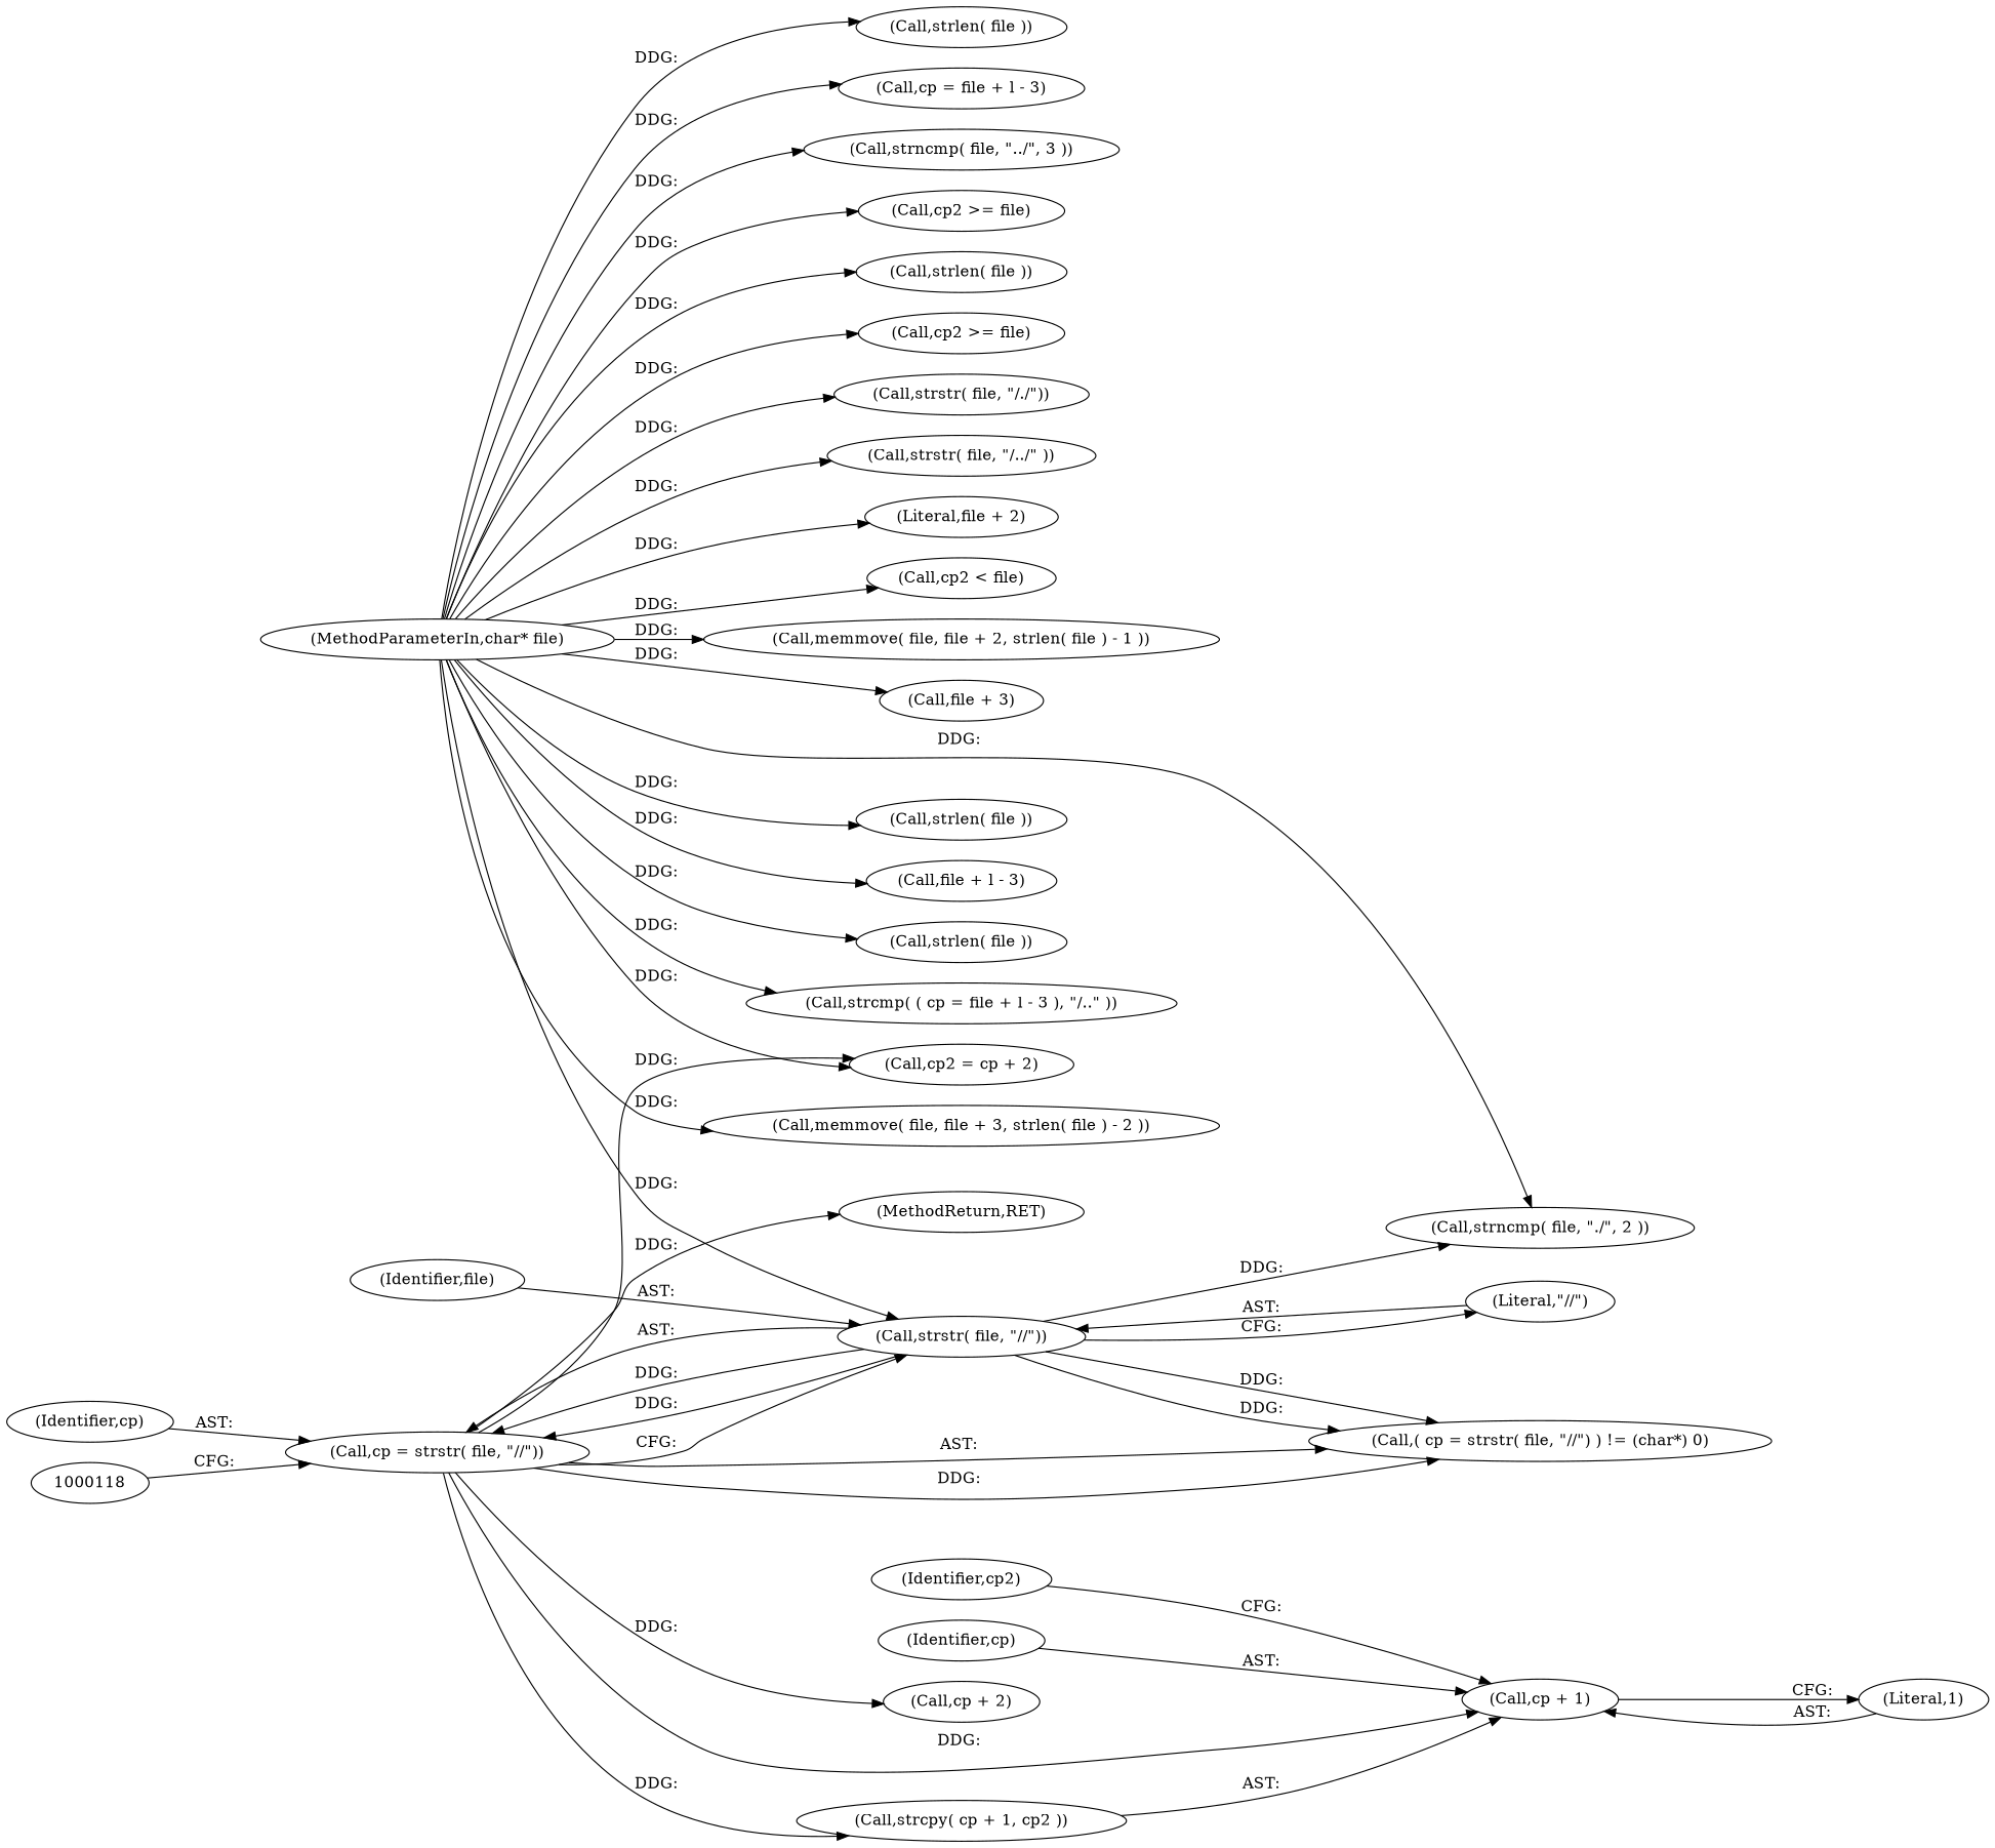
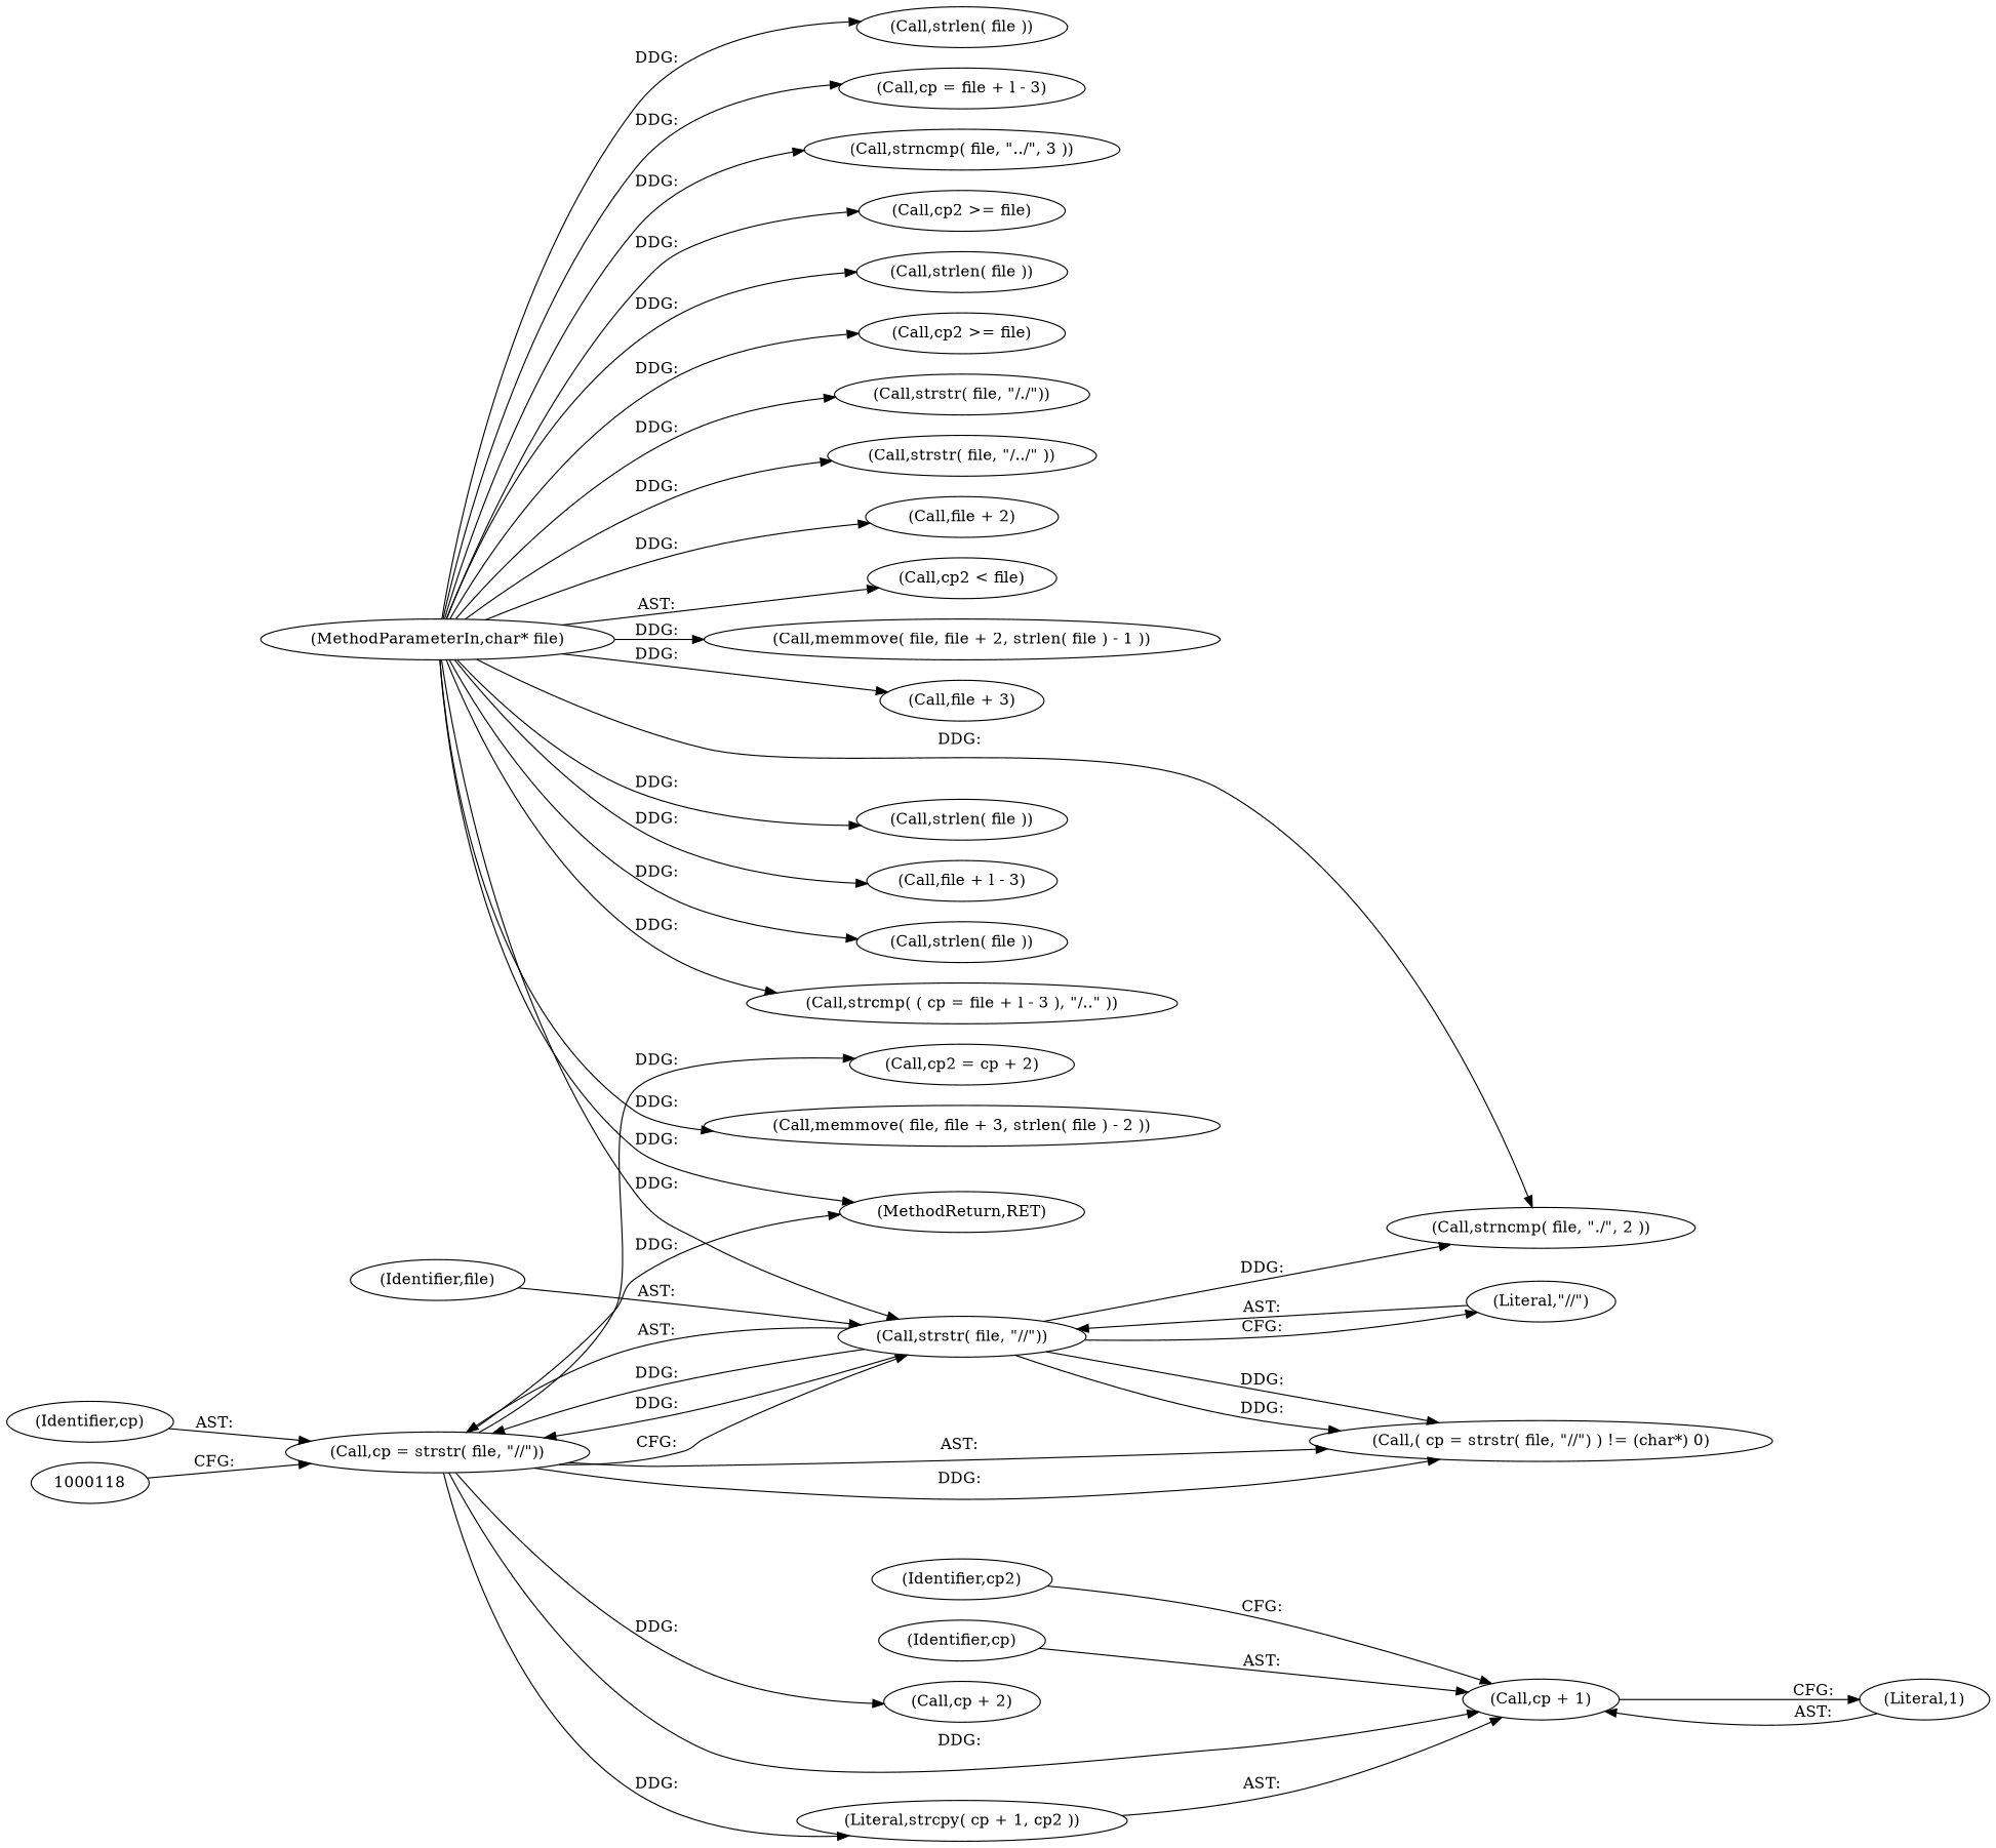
  digraph {
    rankdir=LR
    n1 [label="(Call,cp + 1)"]
    n2 [label="(Literal,1)"]
-   n3 [label="(Call,strcpy( cp + 1, cp2 ))"]
+   n3 [label="(Literal,strcpy( cp + 1, cp2 ))"]
    n4 [label="(Call,cp = strstr( file, \"//\"))"]
    n5 [label="(Call,strstr( file, \"//\"))"]
    n6 [label="(Call,cp2 = cp + 2)"]
    n7 [label="(MethodReturn,RET)"]
    n8 [label="(Call,( cp = strstr( file, \"//\") ) != (char*) 0)"]
    n9 [label="(Call,cp + 2)"]
    n10 [label="(Call,strncmp( file, \"./\", 2 ))"]
    n11 [label="(Literal,\"//\")"]
    n12 [label="(MethodParameterIn,char* file)"]
    n13 [label="(Call,strlen( file ))"]
    n14 [label="(Call,file + l - 3)"]
    n15 [label="(Call,strlen( file ))"]
    n16 [label="(Call,strcmp( ( cp = file + l - 3 ), \"/..\" ))"]
    n17 [label="(Call,memmove( file, file + 3, strlen( file ) - 2 ))"]
    n18 [label="(Call,strlen( file ))"]
    n19 [label="(Call,cp = file + l - 3)"]
    n20 [label="(Call,strncmp( file, \"../\", 3 ))"]
    n21 [label="(Call,cp2 >= file)"]
    n22 [label="(Call,strlen( file ))"]
    n23 [label="(Call,cp2 >= file)"]
    n24 [label="(Call,strstr( file, \"/./\"))"]
    n25 [label="(Call,strstr( file, \"/../\" ))"]
-   n26 [label="(Literal,file + 2)"]
+   n26 [label="(Call,file + 2)"]
    n27 [label="(Call,cp2 < file)"]
    n28 [label="(Call,memmove( file, file + 2, strlen( file ) - 1 ))"]
    n29 [label="(Call,file + 3)"]
    n30 [label="(Identifier,cp2)"]
    n31 [label="(Identifier,cp)"]
    n32 [label="(Identifier,cp)"]
    n33 [label="(Identifier,file)"]
    1000118
    n1 -> n2 [label="CFG: "]
    n2 -> n1 [label="AST: "]
    n3 -> n1 [label="AST: "]
    n4 -> n1 [label="DDG: "]
    n4 -> n3 [label="DDG: "]
    n4 -> n5 [label="CFG: "]
    n4 -> n6 [label="DDG: "]
    n4 -> n7 [label="DDG: "]
    n4 -> n8 [label="AST: "]
    n4 -> n8 [label="DDG: "]
    n4 -> n9 [label="DDG: "]
    n5 -> n4 [label="AST: "]
    n5 -> n4 [label="DDG: "]
    n5 -> n4 [label="DDG: "]
    n5 -> n8 [label="DDG: "]
    n5 -> n8 [label="DDG: "]
    n5 -> n10 [label="DDG: "]
    n5 -> n11 [label="CFG: "]
    n11 -> n5 [label="AST: "]
    n12 -> n5 [label="DDG: "]
-   n12 -> n6 [label="DDG: "]
+   n12 -> n7 [label="DDG: "]
    n12 -> n10 [label="DDG: "]
    n12 -> n13 [label="DDG: "]
    n12 -> n14 [label="DDG: "]
    n12 -> n15 [label="DDG: "]
    n12 -> n16 [label="DDG: "]
    n12 -> n17 [label="DDG: "]
    n12 -> n18 [label="DDG: "]
    n12 -> n19 [label="DDG: "]
    n12 -> n20 [label="DDG: "]
    n12 -> n21 [label="DDG: "]
    n12 -> n22 [label="DDG: "]
    n12 -> n23 [label="DDG: "]
    n12 -> n24 [label="DDG: "]
    n12 -> n25 [label="DDG: "]
    n12 -> n26 [label="DDG: "]
-   n12 -> n27 [label="DDG: "]
+   n12 -> n27 [label="AST: "]
    n12 -> n28 [label="DDG: "]
    n12 -> n29 [label="DDG: "]
    n30 -> n1 [label="CFG: "]
    n31 -> n4 [label="AST: "]
    n32 -> n1 [label="AST: "]
    n33 -> n5 [label="AST: "]
    1000118 -> n4 [label="CFG: "]
  }
